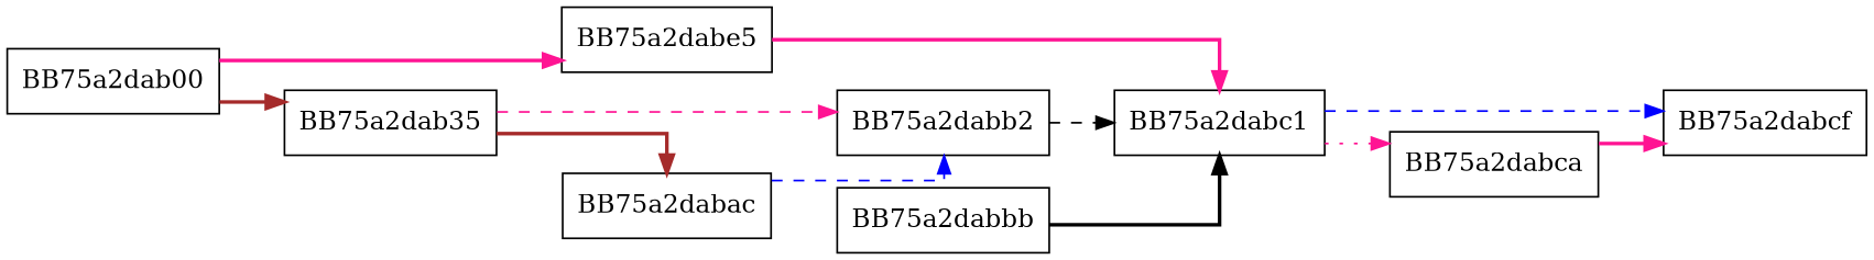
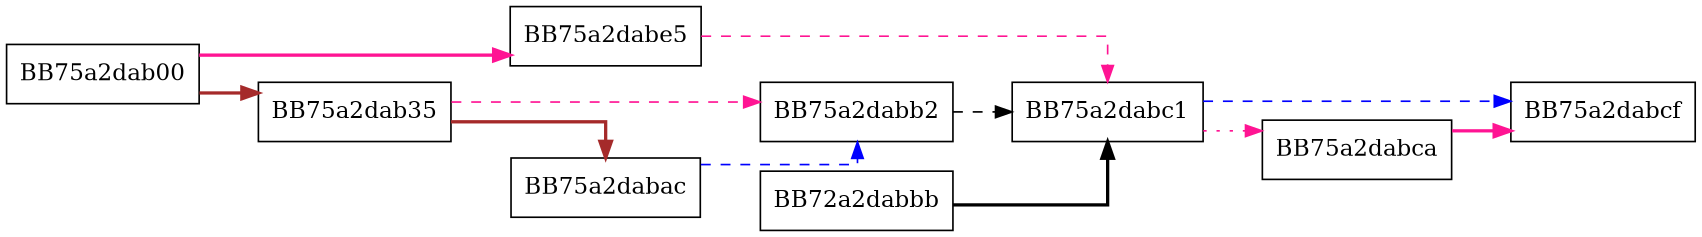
  digraph {
    rankdir=LR
    splines=ortho
    node [shape=box]
    edge [color=deeppink style=bold]
    BB75a2dab00
    BB75a2dabe5
    BB75a2dab35
    BB75a2dabc1
    BB75a2dabb2
    BB75a2dabac
    BB75a2dabcf
    BB75a2dabca
-   BB75a2dabbb
+   BB75a2dabbb [label=BB72a2dabbb]
    BB75a2dab00 -> BB75a2dabe5
    BB75a2dab00 -> BB75a2dab35 [color=brown]
-   BB75a2dabe5 -> BB75a2dabc1
+   BB75a2dabe5 -> BB75a2dabc1 [style=dashed]
    BB75a2dab35 -> BB75a2dabb2 [style=dashed]
    BB75a2dab35 -> BB75a2dabac [color=brown]
    BB75a2dabc1 -> BB75a2dabcf [color=blue style=dashed]
    BB75a2dabc1 -> BB75a2dabca [style=dotted]
    BB75a2dabb2 -> BB75a2dabc1 [color=black style=dashed]
    BB75a2dabac -> BB75a2dabb2 [color=blue style=dashed]
    BB75a2dabca -> BB75a2dabcf
    BB75a2dabbb -> BB75a2dabc1 [color=black]
  }
